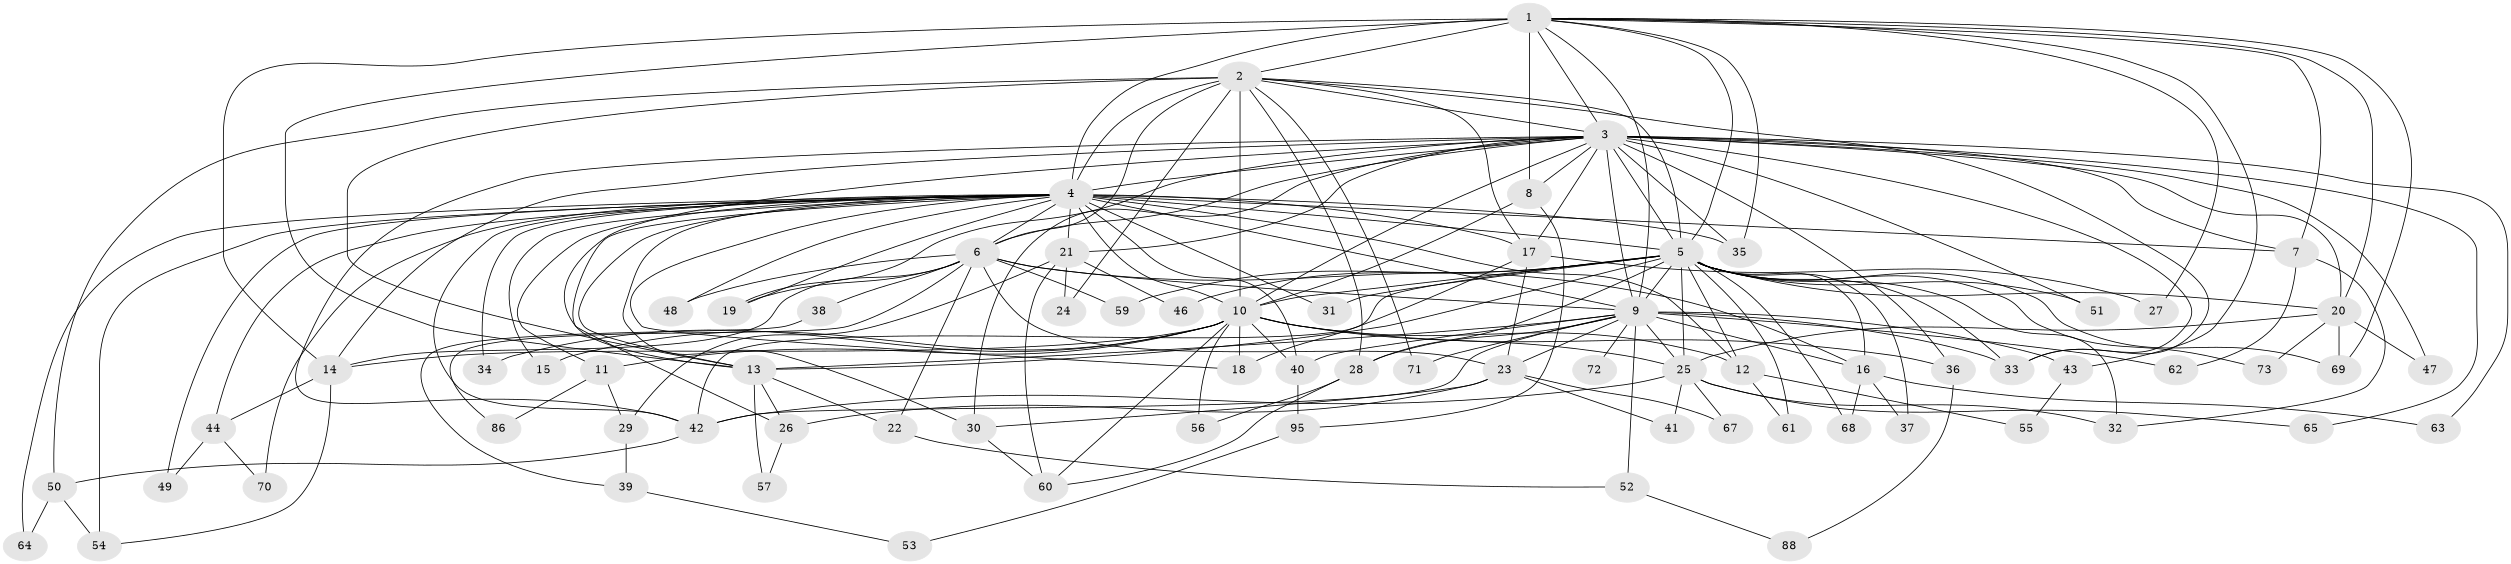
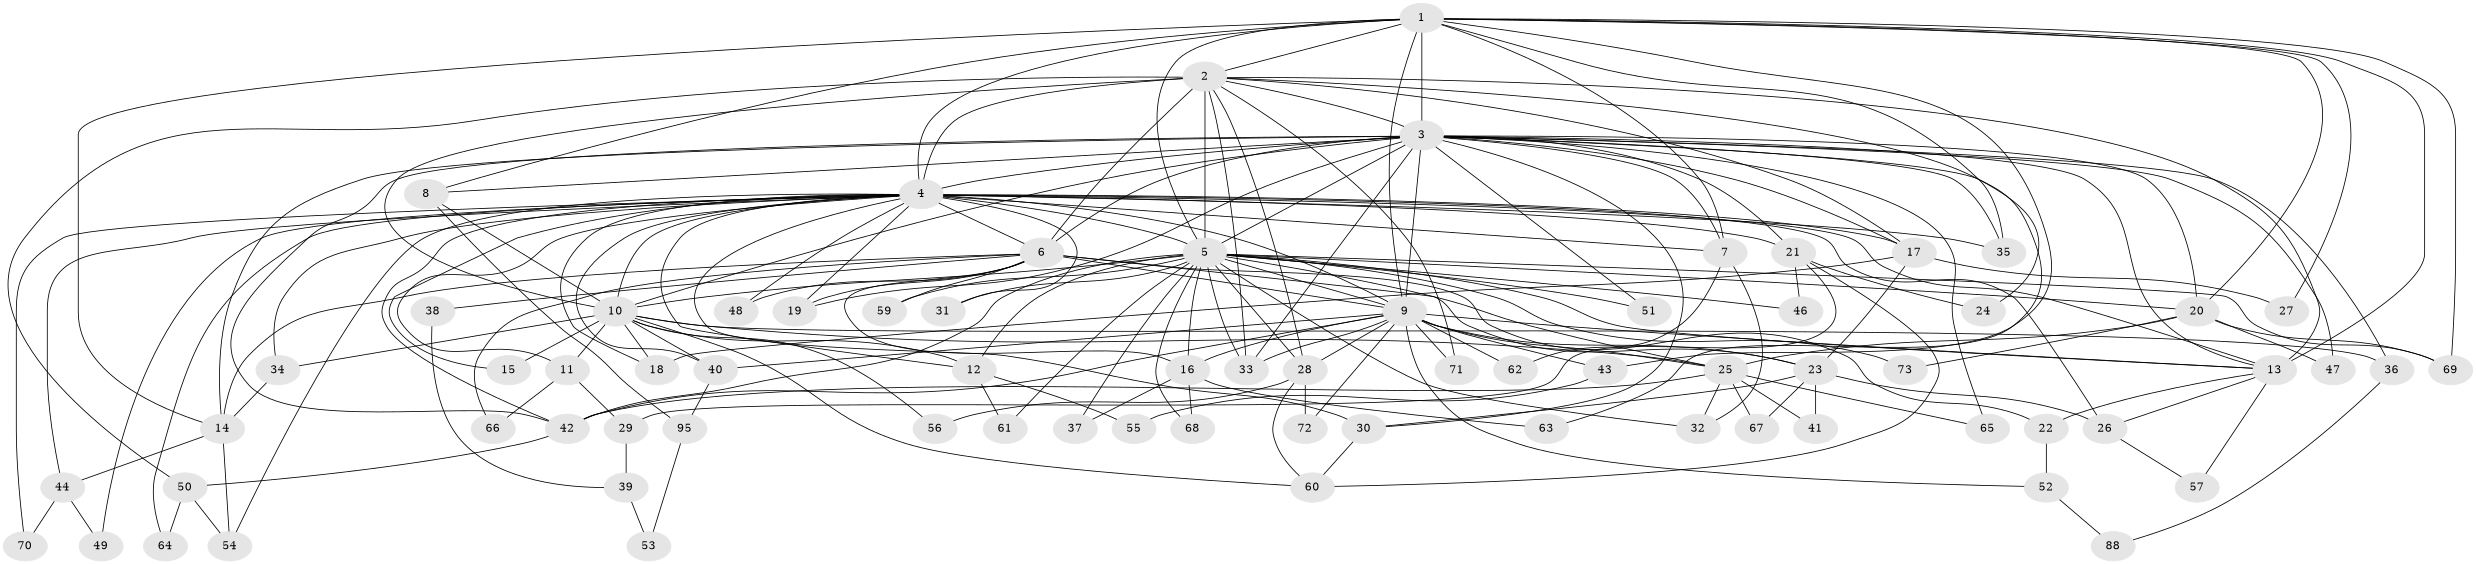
  graph {
    node [color=gray90 style=filled]
    edge [weight=1.0]
    1
    2
    3
    4
    5
    7
    9
    13
    14
    20
    27
    35
    43
    69
    8
    6
    10
    17
    24
    28
    33
    50
    71
    19
    21
    30
    36
    42
    47
    51
    63
    65
    11
    12
    15
    18
    26
    31
    34
    40
    44
    48
    49
    54
    64
    70
    16
    25
    32
    37
    46
    59
    61
    68
    73
    62
    23
    52
    72
    22
    57
    55
-   66 [label=86]
+   66
    38
    n65 [label=95]
    56
    60
    29
    n69 [label=88]
    41
    67
    39
    53
    1 -- 2 [weight=4.0]
    1 -- 3 [weight=4.0]
    1 -- 4 [weight=4.0]
    1 -- 5 [weight=4.0]
    1 -- 7 [weight=2.0]
    1 -- 9 [weight=2.0]
    1 -- 13 [weight=9.0]
    1 -- 14
    1 -- 20
    1 -- 27
    1 -- 35
    1 -- 43
    1 -- 69
    1 -- 8 [weight=2.0]
    2 -- 3 [weight=4.0]
    2 -- 4 [weight=4.0]
    2 -- 5 [weight=4.0]
    2 -- 13 [weight=3.0]
    2 -- 6
    2 -- 10 [weight=10.0]
    2 -- 17
    2 -- 24
    2 -- 28
    2 -- 33
    2 -- 50
    2 -- 71
    3 -- 4 [weight=4.0]
    3 -- 5 [weight=4.0]
    3 -- 7
    3 -- 9 [weight=13.0]
    3 -- 13
    3 -- 14
    3 -- 20 [weight=2.0]
    3 -- 35
    3 -- 8
    3 -- 6
    3 -- 10 [weight=3.0]
    3 -- 17
    3 -- 33
    3 -- 19
    3 -- 21
    3 -- 30
    3 -- 36
    3 -- 42
    3 -- 47
    3 -- 51
    3 -- 63
    3 -- 65
    4 -- 5 [weight=4.0]
    4 -- 7
    4 -- 9 [weight=3.0]
    4 -- 13
    4 -- 35 [weight=2.0]
    4 -- 6
    4 -- 10 [weight=2.0]
    4 -- 17
    4 -- 19
    4 -- 21
    4 -- 30
    4 -- 42
    4 -- 11 [weight=2.0]
    4 -- 12
    4 -- 15
    4 -- 18
    4 -- 26 [weight=2.0]
    4 -- 31
    4 -- 34
    4 -- 40
    4 -- 44
    4 -- 48
    4 -- 49
    4 -- 54
    4 -- 64
    4 -- 70
    5 -- 9 [weight=2.0]
    5 -- 13 [weight=2.0]
    5 -- 20
    5 -- 69
    5 -- 10
    5 -- 28 [weight=2.0]
    5 -- 33
    5 -- 42 [weight=2.0]
    5 -- 51
    5 -- 12 [weight=2.0]
    5 -- 31
    5 -- 16
    5 -- 25
    5 -- 32
    5 -- 37
    5 -- 46
    5 -- 59
    5 -- 61
    5 -- 68
    5 -- 73
    7 -- 32
    7 -- 62
    9 -- 13
    9 -- 43
    9 -- 28
    9 -- 33
    9 -- 71
    9 -- 42
    9 -- 40 [weight=2.0]
    9 -- 16
    9 -- 25
    9 -- 62
    9 -- 23
    9 -- 52
    9 -- 72
    13 -- 26
    13 -- 22
    13 -- 57
    14 -- 44
    14 -- 54
    20 -- 69
    20 -- 47
    20 -- 25
    20 -- 73
    43 -- 55
    8 -- 10
    8 -- n65
    6 -- 9
    6 -- 14
    6 -- 19
    6 -- 48
    6 -- 16
    6 -- 59
    6 -- 23
    6 -- 22
    6 -- 66
    6 -- 38
-   10 -- 14
+   34 -- 14
    10 -- 36
    10 -- 11
    10 -- 12
    10 -- 15
    10 -- 18
    10 -- 34
    10 -- 40
    10 -- 25
    10 -- 56
    10 -- 60
    17 -- 27
    17 -- 18
    17 -- 23
+   28 -- 72
    28 -- 56
    28 -- 60
    50 -- 54
    50 -- 64
    21 -- 24
    21 -- 46
    21 -- 60
    21 -- 29
    30 -- 60
    36 -- n69
    42 -- 50
    11 -- 66
    11 -- 29
    12 -- 61
    12 -- 55
    26 -- 57
    40 -- n65
    44 -- 49
    44 -- 70
    16 -- 63
    16 -- 37
    16 -- 68
    25 -- 42
    25 -- 65
    25 -- 32
    25 -- 41
    25 -- 67
    23 -- 30
    23 -- 26
    23 -- 41
    23 -- 67
    52 -- n69
    22 -- 52
    38 -- 39
    n65 -- 53
    29 -- 39
    39 -- 53
  }
